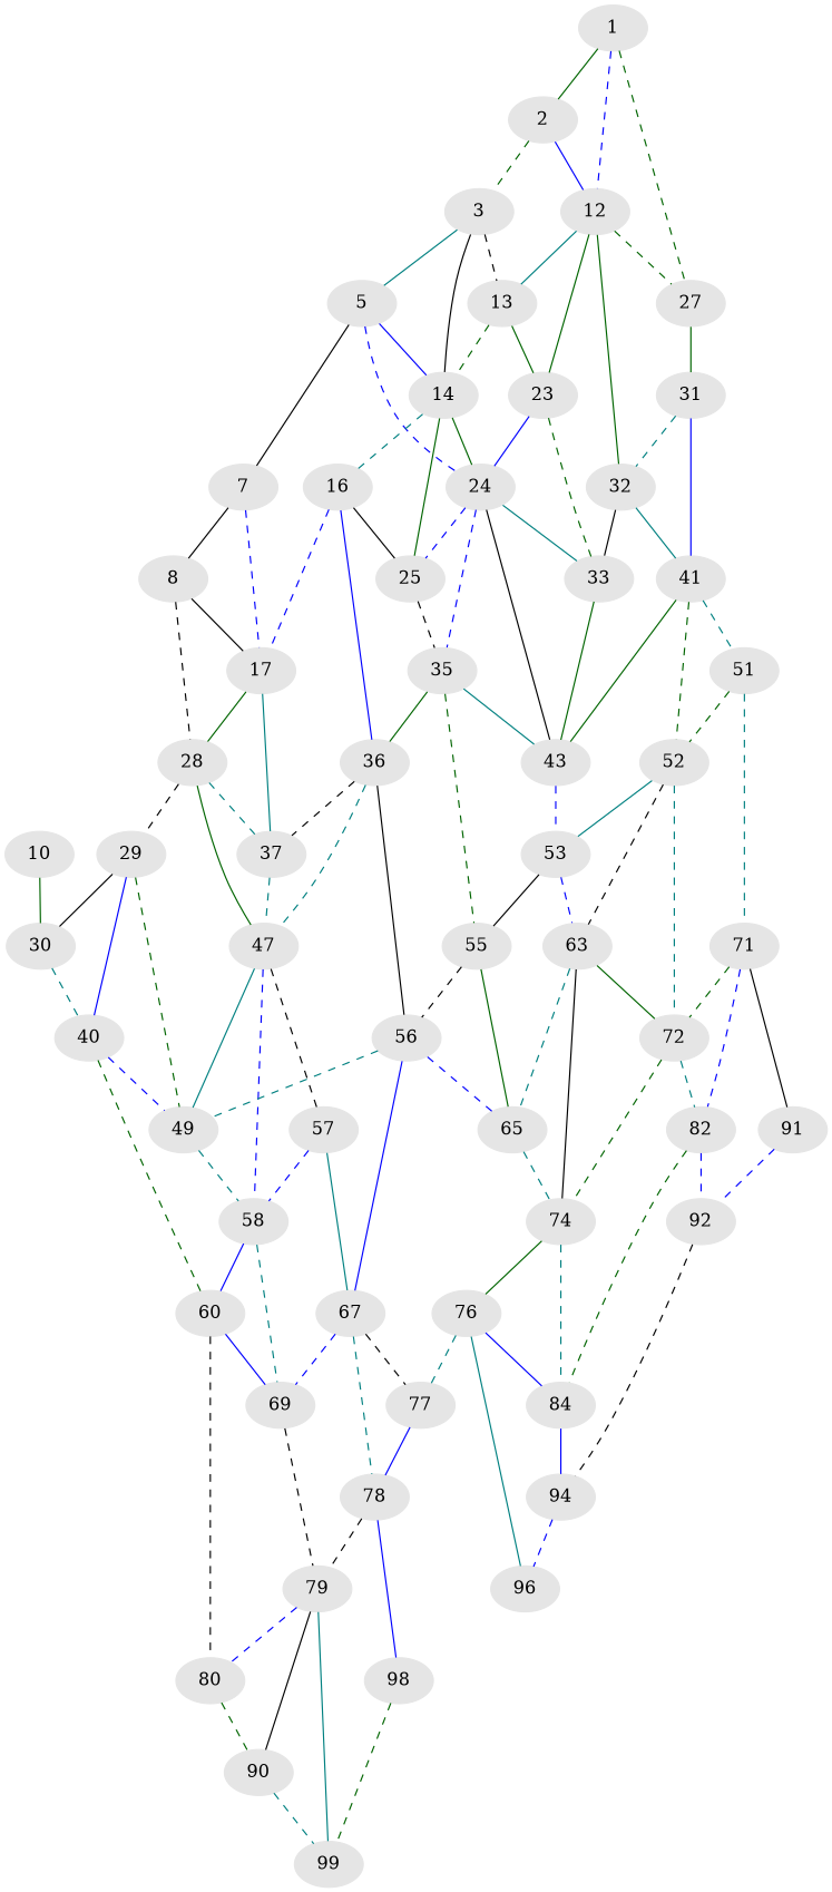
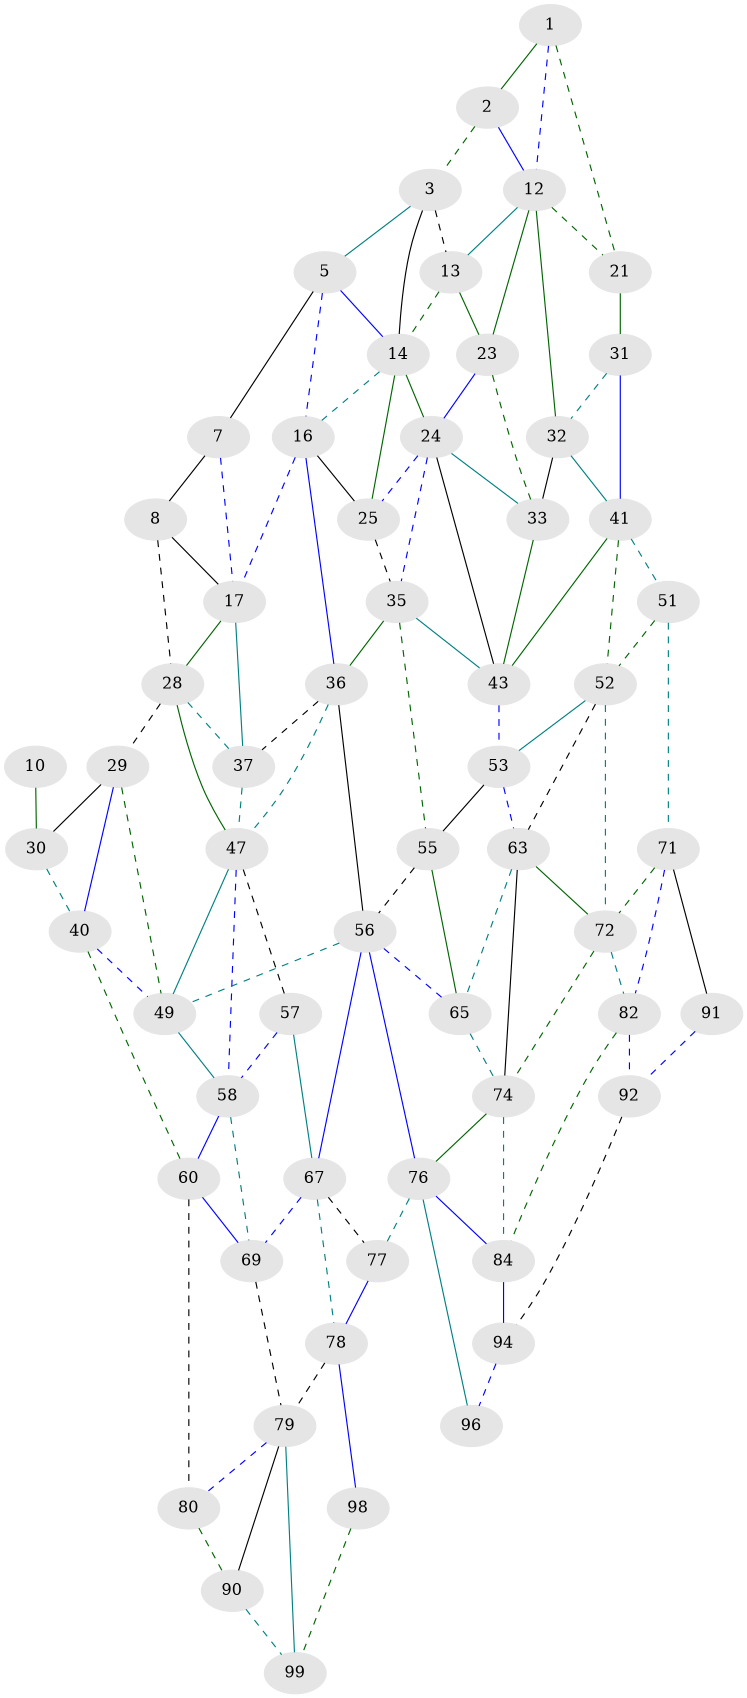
  graph {
    node [color=gray90 style=filled]
    edge [color=blue style=dashed]
    1 [super="+11"]
    2
    12 [super="+22"]
-   21 [label=27]
+   21
    3 [super="+4"]
    13
    23
    32
    31
    5 [super="+6"]
    14 [super="+15"]
    7
    16 [super="+26"]
    24 [super="+34"]
    25
    8 [super="+18"]
    17 [super="+27"]
    36 [super="+46"]
    28 [super="+38"]
    37
    29 [super="+39"]
    47 [super="+48"]
    10 [super="+20"]
    30
    40 [super="+50"]
    49
    33
    41 [super="+42"]
    35 [super="+45"]
    43 [super="+44"]
    56 [super="+66"]
    55
    53 [super="+54"]
    57
    58 [super="+59"]
    60 [super="+70"]
    51 [super="+61"]
    52 [super="+62"]
    65
    67 [super="+68"]
    76 [super="+86"]
    69
    80
    71 [super="+81"]
    63 [super="+64"]
    72 [super="+73"]
    82 [super="+83"]
    91
    74 [super="+75"]
    77 [super="+87"]
    78 [super="+88"]
    84 [super="+85"]
    96
    79 [super="+89"]
    90
    98
    99 [super="+100"]
    92 [super="+93"]
    94 [super="+95"]
    1 -- 2 [color=darkgreen style=solid]
    1 -- 12
    1 -- 21 [color=darkgreen]
    2 -- 12 [style=solid]
    2 -- 3 [color=darkgreen]
    12 -- 21 [color=darkgreen]
    12 -- 13 [color=teal style=solid]
    12 -- 23 [color=darkgreen style=solid]
    12 -- 32 [color=darkgreen style=solid]
    21 -- 31 [color=darkgreen style=solid]
    3 -- 13 [color=black]
    3 -- 5 [color=teal style=solid]
    3 -- 14 [color=black style=solid]
    13 -- 23 [color=darkgreen style=solid]
    13 -- 14 [color=darkgreen]
    23 -- 24 [style=solid]
    23 -- 33 [color=darkgreen]
    32 -- 33 [color=black style=solid]
    32 -- 41 [color=teal style=solid]
    31 -- 32 [color=teal]
    31 -- 41 [style=solid]
    5 -- 14 [style=solid]
    5 -- 7 [color=black style=solid]
-   5 -- 24
+   5 -- 16
    14 -- 16 [color=teal]
    14 -- 24 [color=darkgreen style=solid]
    14 -- 25 [color=darkgreen style=solid]
    7 -- 8 [color=black style=solid]
    7 -- 17
    16 -- 25 [color=black style=solid]
    16 -- 17 [weight=2]
    16 -- 36 [style=solid]
    24 -- 25
    24 -- 33 [color=teal style=solid]
    24 -- 35
    24 -- 43 [color=black style=solid]
    25 -- 35 [color=black]
    8 -- 17 [color=black style=solid]
    8 -- 28 [color=black]
    17 -- 28 [color=darkgreen style=solid]
    17 -- 37 [color=teal style=solid]
    36 -- 37 [color=black]
    36 -- 47 [color=teal]
    36 -- 56 [color=black style=solid]
    28 -- 37 [color=teal]
    28 -- 29 [color=black weight=2]
    28 -- 47 [color=darkgreen style=solid]
    37 -- 47 [color=teal]
    29 -- 30 [color=black style=solid]
    29 -- 40 [style=solid]
    29 -- 49 [color=darkgreen]
    47 -- 49 [color=teal style=solid]
    47 -- 57 [color=black]
    47 -- 58
    10 -- 30 [color=darkgreen style=solid]
    30 -- 40 [color=teal]
    40 -- 49
    40 -- 60 [color=darkgreen]
-   49 -- 58 [color=teal]
+   49 -- 58 [color=teal style=solid]
    33 -- 43 [color=darkgreen style=solid]
    41 -- 43 [color=darkgreen style=solid]
    41 -- 51 [color=teal]
    41 -- 52 [color=darkgreen]
    35 -- 36 [color=darkgreen style=solid weight=2]
    35 -- 43 [color=teal style=solid]
    35 -- 55 [color=darkgreen]
    43 -- 53 [weight=2]
    56 -- 49 [color=teal]
    56 -- 65
    56 -- 67 [style=solid]
+   56 -- 76 [style=solid]
    55 -- 56 [color=black]
    55 -- 65 [color=darkgreen style=solid]
    53 -- 55 [color=black style=solid]
    53 -- 63 [weight=2]
    57 -- 58
    57 -- 67 [color=teal style=solid]
    58 -- 60 [style=solid]
    58 -- 69 [color=teal]
    60 -- 69 [style=solid]
    60 -- 80 [color=black]
    51 -- 52 [color=darkgreen weight=2]
    51 -- 71 [color=teal]
    52 -- 53 [color=teal style=solid]
    52 -- 63 [color=black]
    52 -- 72 [color=teal]
    65 -- 74 [color=teal]
    67 -- 69
    67 -- 77 [color=black]
    67 -- 78 [color=teal]
    76 -- 77 [color=teal weight=2]
    76 -- 84 [style=solid]
    76 -- 96 [color=teal style=solid]
    69 -- 79 [color=black]
    80 -- 90 [color=darkgreen]
    71 -- 72 [color=darkgreen]
    71 -- 82
    71 -- 91 [color=black style=solid]
    63 -- 65 [color=teal]
    63 -- 72 [color=darkgreen style=solid]
    63 -- 74 [color=black style=solid]
    72 -- 82 [color=teal weight=2]
    72 -- 74 [color=darkgreen]
    82 -- 84 [color=darkgreen]
    82 -- 92 [weight=2]
    91 -- 92
    74 -- 76 [color=darkgreen style=solid]
    74 -- 84 [color=teal weight=2]
    77 -- 78 [style=solid weight=2]
    78 -- 79 [color=black weight=2]
    78 -- 98 [style=solid]
    84 -- 94 [style=solid weight=2]
    79 -- 80
    79 -- 90 [color=black style=solid]
    79 -- 99 [color=teal style=solid]
    90 -- 99 [color=teal]
    98 -- 99 [color=darkgreen]
    92 -- 94 [color=black]
    94 -- 96
  }
